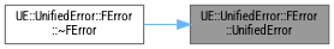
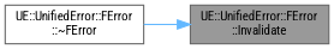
  digraph {
    rankdir=RL
    fontname="Roboto Condensed"
    node [fontname="Roboto Condensed" fontsize=10 shape=box style=filled]
-   n1 [color=gray40 fillcolor=grey60 fontcolor=black height=0.2 label="UE::UnifiedError::FError\l::UnifiedError" width=0.4]
+   n1 [color=gray40 fillcolor=grey60 fontcolor=black height=0.2 label="UE::UnifiedError::FError\l::Invalidate" width=0.4]
    n2 [color=grey40 fillcolor=white height=0.2 label="UE::UnifiedError::FError\l::~FError" width=0.4]
    n1 -> n2 [color=steelblue1 dir=back fontname="Roboto Condensed" fontsize=10 labelfontname=Helvetica labelfontsize=10 style=solid]
  }
